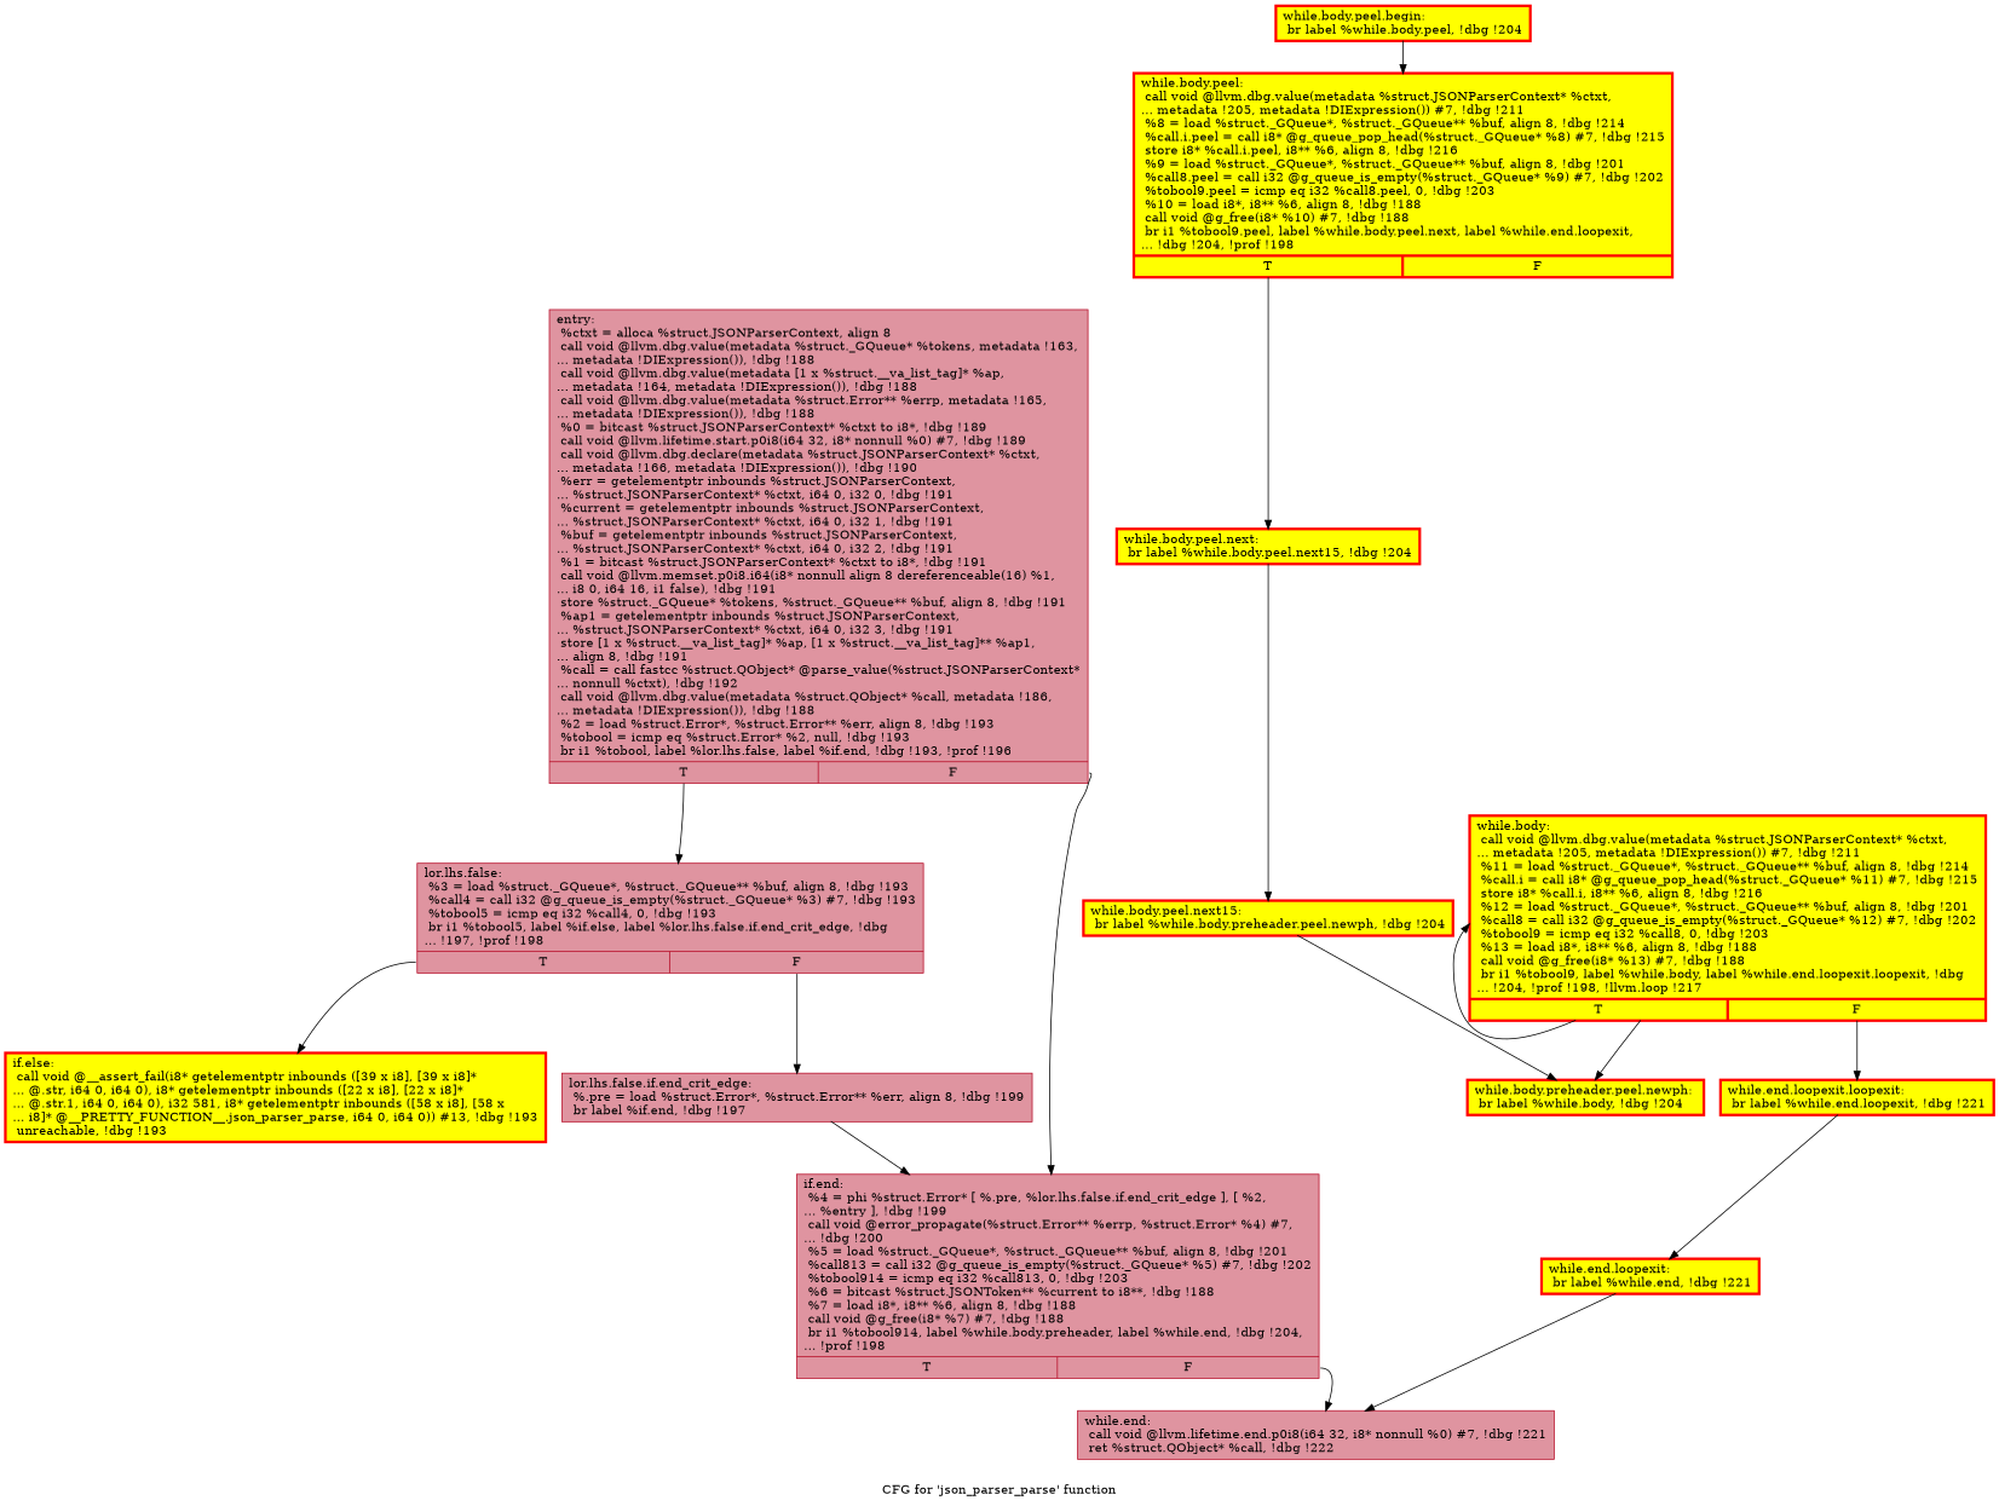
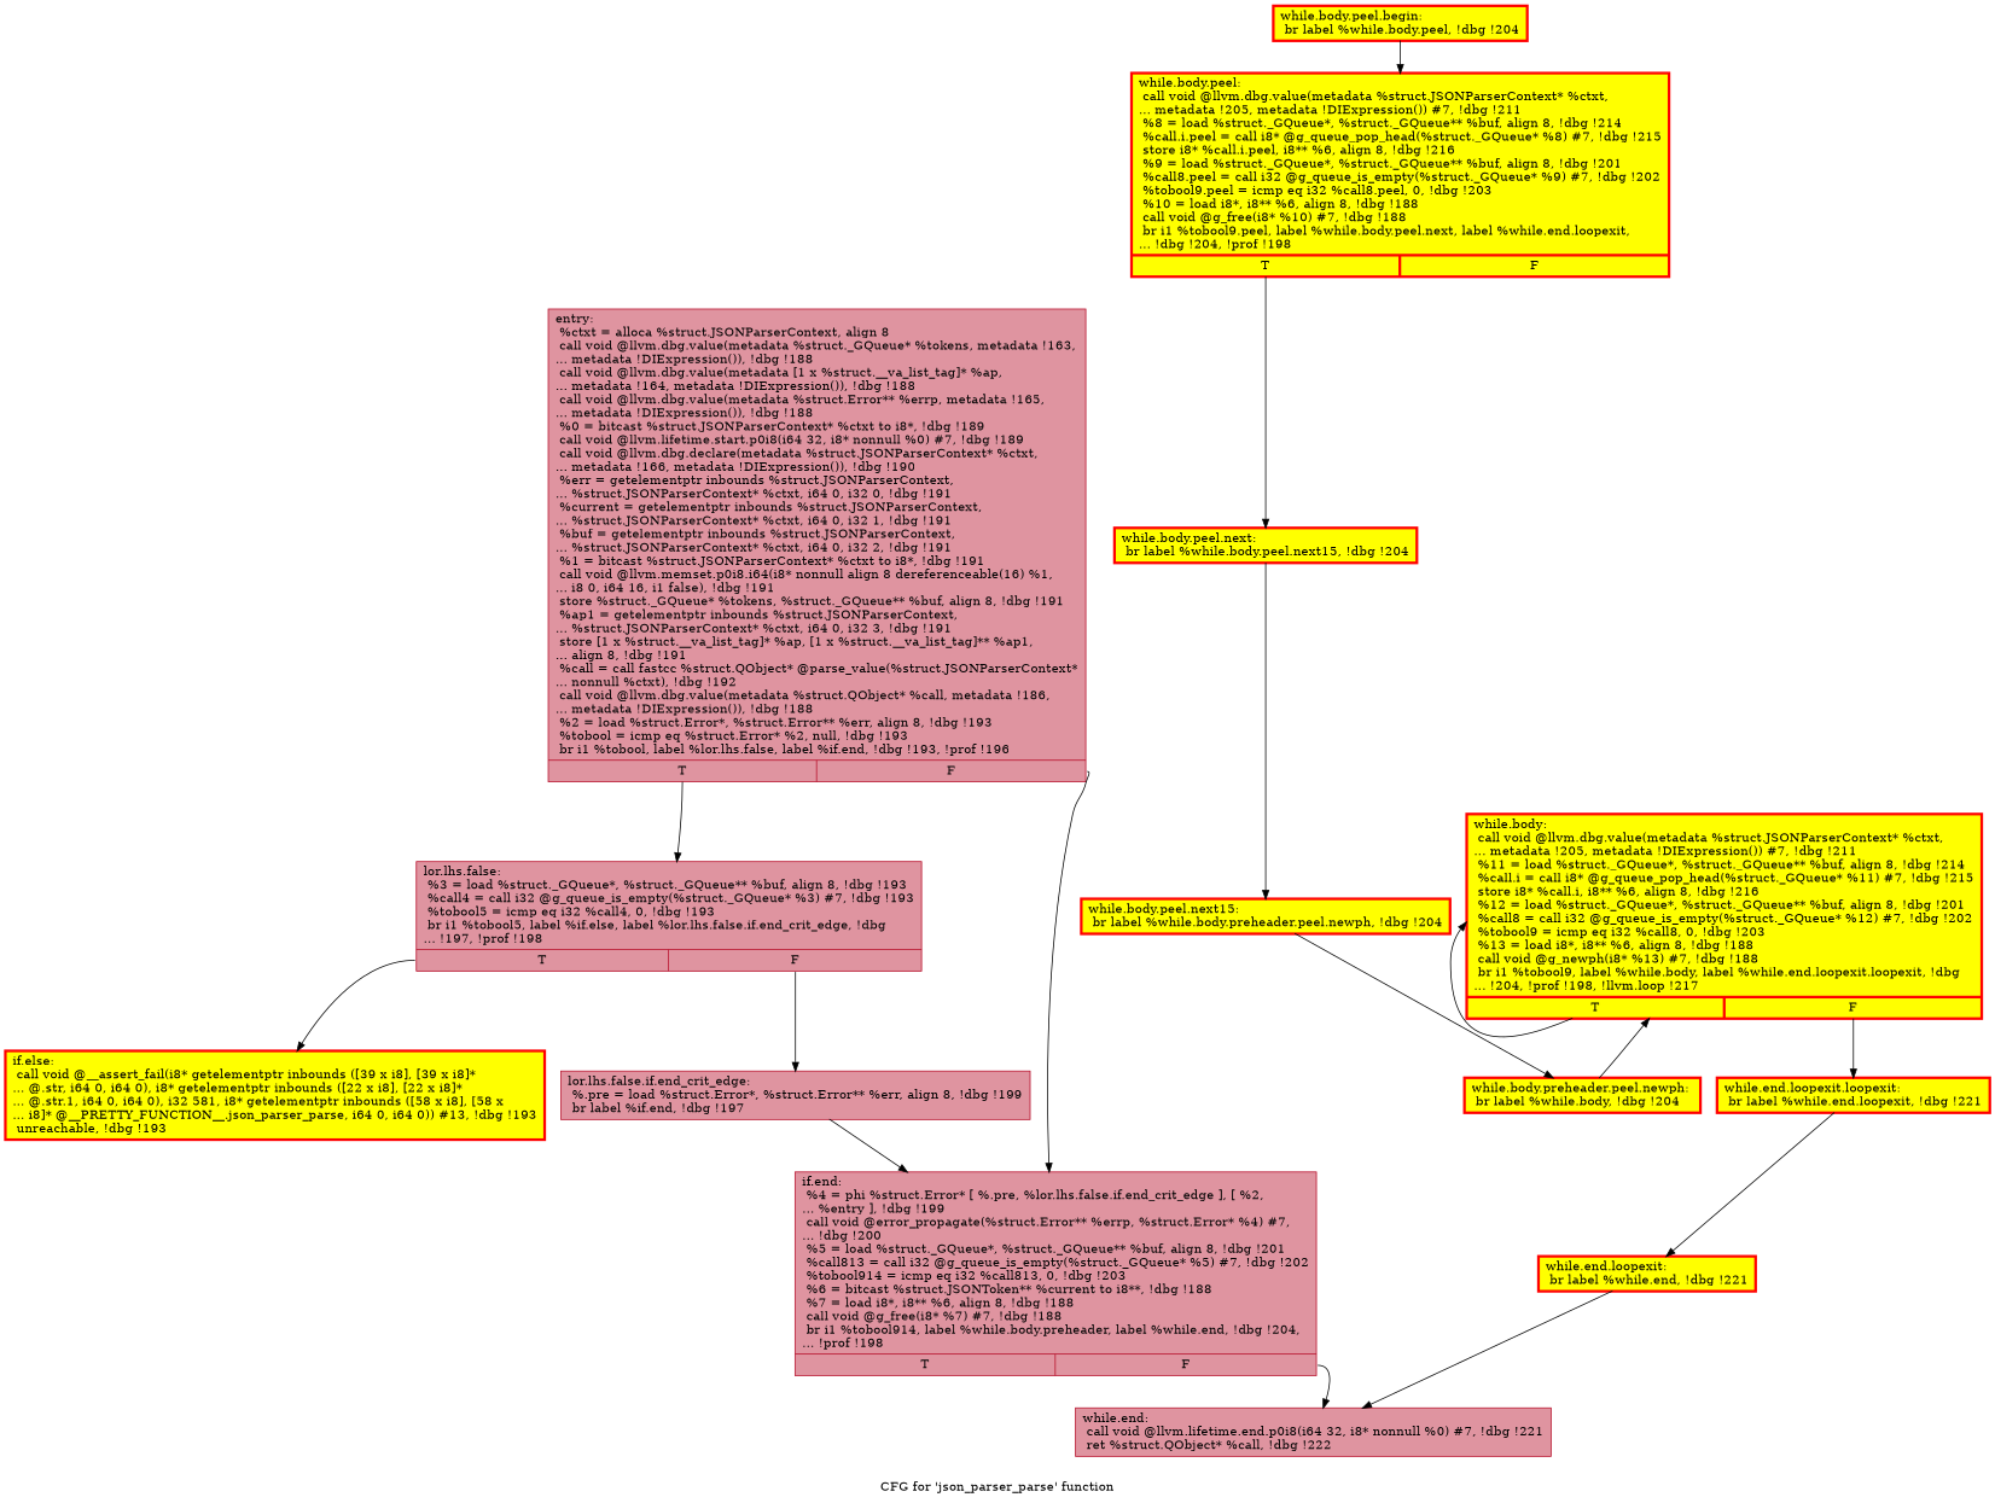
  digraph {
    label="CFG for 'json_parser_parse' function"
    node [color=red fillcolor=yellow shape=record style=filled penwidth=3.0]
    n1 [color="#b70d28ff" fillcolor="#b70d2870" label="{entry:\l  %ctxt = alloca %struct.JSONParserContext, align 8\l  call void @llvm.dbg.value(metadata %struct._GQueue* %tokens, metadata !163,\l... metadata !DIExpression()), !dbg !188\l  call void @llvm.dbg.value(metadata [1 x %struct.__va_list_tag]* %ap,\l... metadata !164, metadata !DIExpression()), !dbg !188\l  call void @llvm.dbg.value(metadata %struct.Error** %errp, metadata !165,\l... metadata !DIExpression()), !dbg !188\l  %0 = bitcast %struct.JSONParserContext* %ctxt to i8*, !dbg !189\l  call void @llvm.lifetime.start.p0i8(i64 32, i8* nonnull %0) #7, !dbg !189\l  call void @llvm.dbg.declare(metadata %struct.JSONParserContext* %ctxt,\l... metadata !166, metadata !DIExpression()), !dbg !190\l  %err = getelementptr inbounds %struct.JSONParserContext,\l... %struct.JSONParserContext* %ctxt, i64 0, i32 0, !dbg !191\l  %current = getelementptr inbounds %struct.JSONParserContext,\l... %struct.JSONParserContext* %ctxt, i64 0, i32 1, !dbg !191\l  %buf = getelementptr inbounds %struct.JSONParserContext,\l... %struct.JSONParserContext* %ctxt, i64 0, i32 2, !dbg !191\l  %1 = bitcast %struct.JSONParserContext* %ctxt to i8*, !dbg !191\l  call void @llvm.memset.p0i8.i64(i8* nonnull align 8 dereferenceable(16) %1,\l... i8 0, i64 16, i1 false), !dbg !191\l  store %struct._GQueue* %tokens, %struct._GQueue** %buf, align 8, !dbg !191\l  %ap1 = getelementptr inbounds %struct.JSONParserContext,\l... %struct.JSONParserContext* %ctxt, i64 0, i32 3, !dbg !191\l  store [1 x %struct.__va_list_tag]* %ap, [1 x %struct.__va_list_tag]** %ap1,\l... align 8, !dbg !191\l  %call = call fastcc %struct.QObject* @parse_value(%struct.JSONParserContext*\l... nonnull %ctxt), !dbg !192\l  call void @llvm.dbg.value(metadata %struct.QObject* %call, metadata !186,\l... metadata !DIExpression()), !dbg !188\l  %2 = load %struct.Error*, %struct.Error** %err, align 8, !dbg !193\l  %tobool = icmp eq %struct.Error* %2, null, !dbg !193\l  br i1 %tobool, label %lor.lhs.false, label %if.end, !dbg !193, !prof !196\l|{<s0>T|<s1>F}}" penwidth=""]
    n2 [color="#b70d28ff" fillcolor="#b70d2870" label="{lor.lhs.false:                                    \l  %3 = load %struct._GQueue*, %struct._GQueue** %buf, align 8, !dbg !193\l  %call4 = call i32 @g_queue_is_empty(%struct._GQueue* %3) #7, !dbg !193\l  %tobool5 = icmp eq i32 %call4, 0, !dbg !193\l  br i1 %tobool5, label %if.else, label %lor.lhs.false.if.end_crit_edge, !dbg\l... !197, !prof !198\l|{<s0>T|<s1>F}}" penwidth=""]
    n3 [color="#b70d28ff" fillcolor="#b70d2870" label="{if.end:                                           \l  %4 = phi %struct.Error* [ %.pre, %lor.lhs.false.if.end_crit_edge ], [ %2,\l... %entry ], !dbg !199\l  call void @error_propagate(%struct.Error** %errp, %struct.Error* %4) #7,\l... !dbg !200\l  %5 = load %struct._GQueue*, %struct._GQueue** %buf, align 8, !dbg !201\l  %call813 = call i32 @g_queue_is_empty(%struct._GQueue* %5) #7, !dbg !202\l  %tobool914 = icmp eq i32 %call813, 0, !dbg !203\l  %6 = bitcast %struct.JSONToken** %current to i8**, !dbg !188\l  %7 = load i8*, i8** %6, align 8, !dbg !188\l  call void @g_free(i8* %7) #7, !dbg !188\l  br i1 %tobool914, label %while.body.preheader, label %while.end, !dbg !204,\l... !prof !198\l|{<s0>T|<s1>F}}" penwidth=""]
    n4 [label="{if.else:                                          \l  call void @__assert_fail(i8* getelementptr inbounds ([39 x i8], [39 x i8]*\l... @.str, i64 0, i64 0), i8* getelementptr inbounds ([22 x i8], [22 x i8]*\l... @.str.1, i64 0, i64 0), i32 581, i8* getelementptr inbounds ([58 x i8], [58 x\l... i8]* @__PRETTY_FUNCTION__.json_parser_parse, i64 0, i64 0)) #13, !dbg !193\l  unreachable, !dbg !193\l}"]
    n5 [color="#b70d28ff" fillcolor="#b70d2870" label="{lor.lhs.false.if.end_crit_edge:                   \l  %.pre = load %struct.Error*, %struct.Error** %err, align 8, !dbg !199\l  br label %if.end, !dbg !197\l}" penwidth=""]
    n6 [color="#b70d28ff" fillcolor="#b70d2870" label="{while.end:                                        \l  call void @llvm.lifetime.end.p0i8(i64 32, i8* nonnull %0) #7, !dbg !221\l  ret %struct.QObject* %call, !dbg !222\l}" penwidth=""]
    n7 [label="{while.body.peel.begin:                            \l  br label %while.body.peel, !dbg !204\l}"]
    n8 [label="{while.body.peel:                                  \l  call void @llvm.dbg.value(metadata %struct.JSONParserContext* %ctxt,\l... metadata !205, metadata !DIExpression()) #7, !dbg !211\l  %8 = load %struct._GQueue*, %struct._GQueue** %buf, align 8, !dbg !214\l  %call.i.peel = call i8* @g_queue_pop_head(%struct._GQueue* %8) #7, !dbg !215\l  store i8* %call.i.peel, i8** %6, align 8, !dbg !216\l  %9 = load %struct._GQueue*, %struct._GQueue** %buf, align 8, !dbg !201\l  %call8.peel = call i32 @g_queue_is_empty(%struct._GQueue* %9) #7, !dbg !202\l  %tobool9.peel = icmp eq i32 %call8.peel, 0, !dbg !203\l  %10 = load i8*, i8** %6, align 8, !dbg !188\l  call void @g_free(i8* %10) #7, !dbg !188\l  br i1 %tobool9.peel, label %while.body.peel.next, label %while.end.loopexit,\l... !dbg !204, !prof !198\l|{<s0>T|<s1>F}}"]
    n9 [label="{while.body.peel.next:                             \l  br label %while.body.peel.next15, !dbg !204\l}"]
    n10 [label="{while.body.peel.next15:                           \l  br label %while.body.preheader.peel.newph, !dbg !204\l}"]
    n11 [label="{while.end.loopexit:                               \l  br label %while.end, !dbg !221\l}"]
    n12 [label="{while.body.preheader.peel.newph:                  \l  br label %while.body, !dbg !204\l}"]
-   n13 [label="{while.body:                                       \l  call void @llvm.dbg.value(metadata %struct.JSONParserContext* %ctxt,\l... metadata !205, metadata !DIExpression()) #7, !dbg !211\l  %11 = load %struct._GQueue*, %struct._GQueue** %buf, align 8, !dbg !214\l  %call.i = call i8* @g_queue_pop_head(%struct._GQueue* %11) #7, !dbg !215\l  store i8* %call.i, i8** %6, align 8, !dbg !216\l  %12 = load %struct._GQueue*, %struct._GQueue** %buf, align 8, !dbg !201\l  %call8 = call i32 @g_queue_is_empty(%struct._GQueue* %12) #7, !dbg !202\l  %tobool9 = icmp eq i32 %call8, 0, !dbg !203\l  %13 = load i8*, i8** %6, align 8, !dbg !188\l  call void @g_free(i8* %13) #7, !dbg !188\l  br i1 %tobool9, label %while.body, label %while.end.loopexit.loopexit, !dbg\l... !204, !prof !198, !llvm.loop !217\l|{<s0>T|<s1>F}}"]
+   n13 [label="{while.body:                                       \l  call void @llvm.dbg.value(metadata %struct.JSONParserContext* %ctxt,\l... metadata !205, metadata !DIExpression()) #7, !dbg !211\l  %11 = load %struct._GQueue*, %struct._GQueue** %buf, align 8, !dbg !214\l  %call.i = call i8* @g_queue_pop_head(%struct._GQueue* %11) #7, !dbg !215\l  store i8* %call.i, i8** %6, align 8, !dbg !216\l  %12 = load %struct._GQueue*, %struct._GQueue** %buf, align 8, !dbg !201\l  %call8 = call i32 @g_queue_is_empty(%struct._GQueue* %12) #7, !dbg !202\l  %tobool9 = icmp eq i32 %call8, 0, !dbg !203\l  %13 = load i8*, i8** %6, align 8, !dbg !188\l  call void @g_newph(i8* %13) #7, !dbg !188\l  br i1 %tobool9, label %while.body, label %while.end.loopexit.loopexit, !dbg\l... !204, !prof !198, !llvm.loop !217\l|{<s0>T|<s1>F}}"]
    n14 [label="{while.end.loopexit.loopexit:                      \l  br label %while.end.loopexit, !dbg !221\l}"]
    n1 -> n2 [tailport=s0]
    n1 -> n3 [tailport=s1]
    n2 -> n4 [tailport=s0]
    n2 -> n5 [tailport=s1]
    n3 -> n6 [tailport=s1]
    n5 -> n3
    n7 -> n8
    n8 -> n9 [tailport=s0]
    n9 -> n10
    n10 -> n12
    n11 -> n6
-   n13 -> n12
+   n12 -> n13
    n13 -> n13 [tailport=s0]
    n13 -> n14 [tailport=s1]
    n14 -> n11
  }
